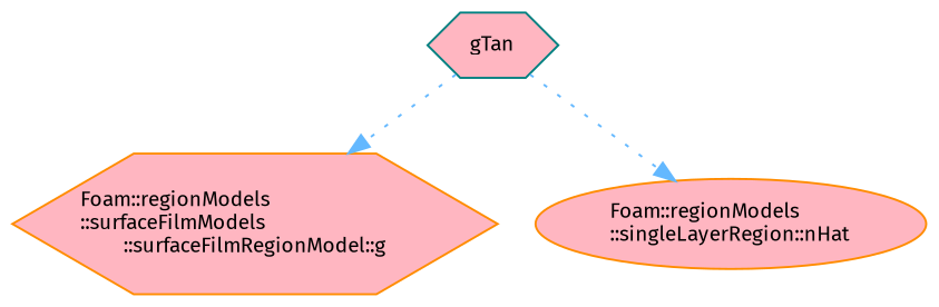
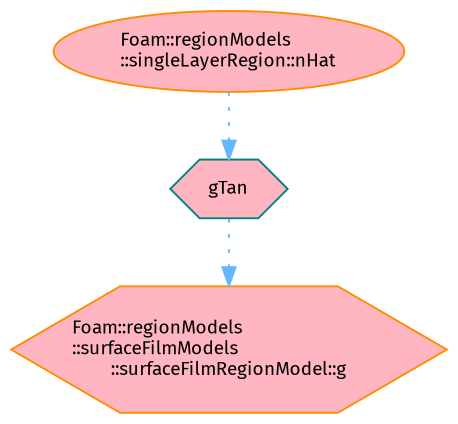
  digraph {
    rankdir=TB
    fontname="Fira Sans"
    node [color=darkorange fillcolor=lightpink fontname="Fira Sans" fontsize=10 shape=hexagon style=filled]
    edge [color=steelblue1 fontname="Fira Sans" fontsize=10 labelfontname=Helvetica labelfontsize=10 style=dotted]
    n1 [color=teal fontcolor=black height=0.2 label=gTan width=0.4]
    n2 [height=0.2 label="Foam::regionModels\l::surfaceFilmModels\l::surfaceFilmRegionModel::g" width=0.4]
    n3 [height=0.2 label="Foam::regionModels\l::singleLayerRegion::nHat" shape=ellipse width=0.4]
    n1 -> n2
-   n1 -> n3
+   n3 -> n1
  }
